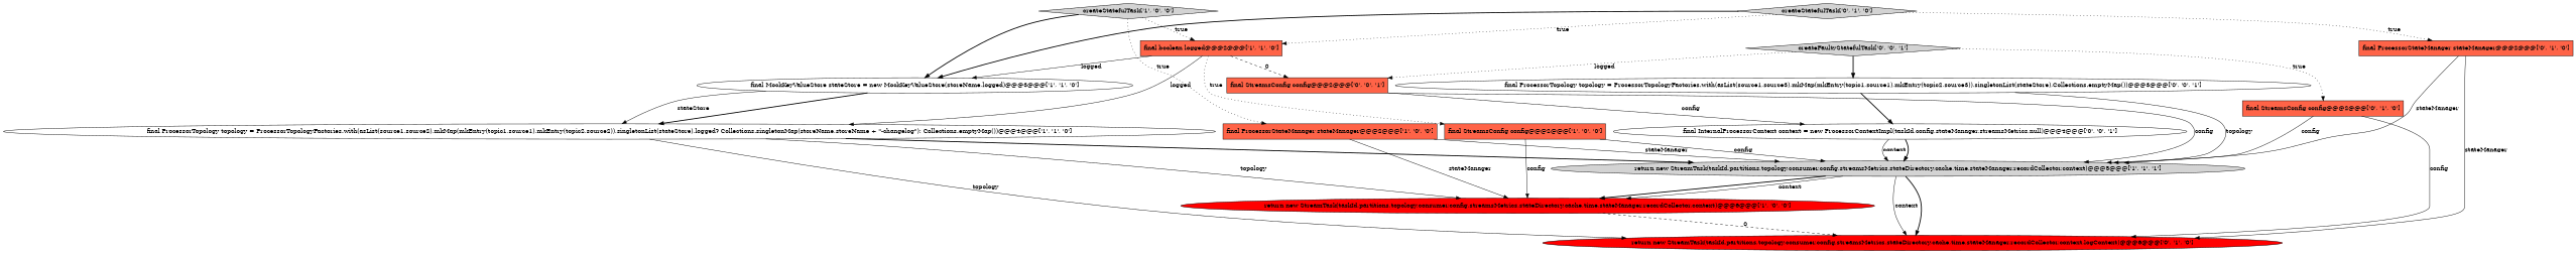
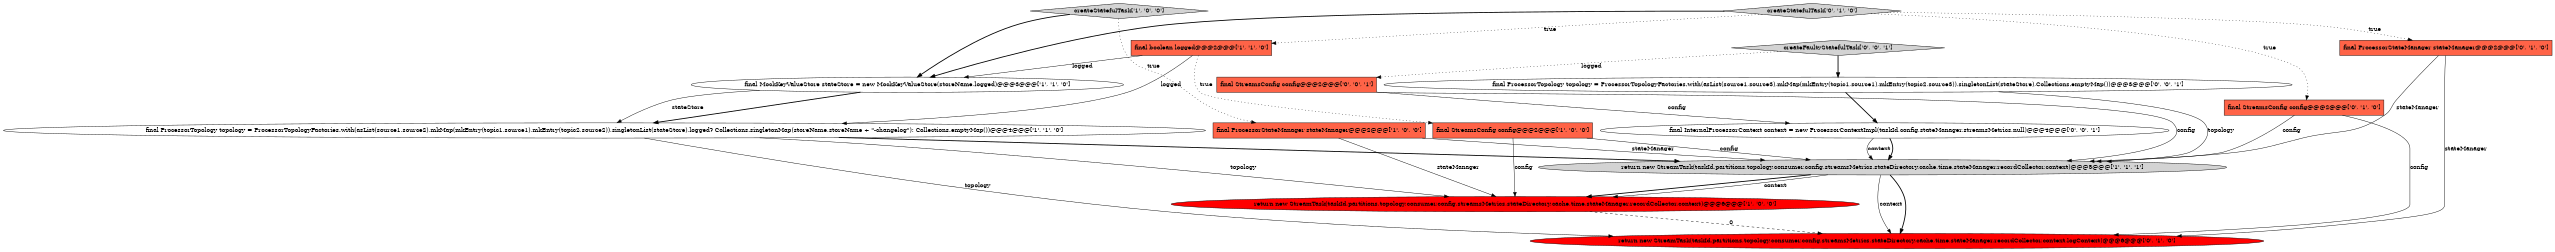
  digraph {
    node [fillcolor=tomato shape=ellipse style=filled]
    edge [style=solid]
    n1 [label="final ProcessorStateManager stateManager@@@2@@@['0', '1', '0']" shape=box]
    n2 [fillcolor=red label="return new StreamTask(taskId,partitions,topology,consumer,config,streamsMetrics,stateDirectory,cache,time,stateManager,recordCollector,context,logContext)@@@6@@@['0', '1', '0']"]
    n3 [fillcolor=lightgray label="return new StreamTask(taskId,partitions,topology,consumer,config,streamsMetrics,stateDirectory,cache,time,stateManager,recordCollector,context)@@@5@@@['1', '1', '1']"]
    n4 [fillcolor=red label="return new StreamTask(taskId,partitions,topology,consumer,config,streamsMetrics,stateDirectory,cache,time,stateManager,recordCollector,context)@@@6@@@['1', '0', '0']"]
    n5 [fillcolor=white label="final MockKeyValueStore stateStore = new MockKeyValueStore(storeName,logged)@@@3@@@['1', '1', '0']"]
    n6 [fillcolor=white label="final ProcessorTopology topology = ProcessorTopologyFactories.with(asList(source1,source2),mkMap(mkEntry(topic1,source1),mkEntry(topic2,source2)),singletonList(stateStore),logged? Collections.singletonMap(storeName,storeName + \"-changelog\"): Collections.emptyMap())@@@4@@@['1', '1', '0']"]
    n7 [fillcolor=lightgray label="createStatefulTask['1', '0', '0']" shape=diamond]
    n8 [label="final boolean logged@@@2@@@['1', '1', '0']" shape=box]
    n9 [label="final ProcessorStateManager stateManager@@@2@@@['1', '0', '0']" shape=box]
    n10 [label="final StreamsConfig config@@@2@@@['1', '0', '0']" shape=box]
    n11 [label="final StreamsConfig config@@@2@@@['0', '0', '1']" shape=box]
    n12 [fillcolor=white label="final InternalProcessorContext context = new ProcessorContextImpl(taskId,config,stateManager,streamsMetrics,null)@@@4@@@['0', '0', '1']"]
    n13 [fillcolor=lightgray label="createFaultyStatefulTask['0', '0', '1']" shape=diamond]
    n14 [fillcolor=white label="final ProcessorTopology topology = ProcessorTopologyFactories.with(asList(source1,source3),mkMap(mkEntry(topic1,source1),mkEntry(topic2,source3)),singletonList(stateStore),Collections.emptyMap())@@@3@@@['0', '0', '1']"]
    n15 [label="final StreamsConfig config@@@2@@@['0', '1', '0']" shape=box]
    n16 [fillcolor=lightgray label="createStatefulTask['0', '1', '0']" shape=diamond]
    n1 -> n2 [label=stateManager]
    n1 -> n3 [label=stateManager]
    n3 -> n2 [style=bold]
    n3 -> n2 [label=context]
    n3 -> n4 [style=bold]
    n3 -> n4 [label=context]
    n4 -> n2 [label=0 style=dashed]
    n5 -> n6 [style=bold]
    n5 -> n6 [label=stateStore]
    n6 -> n2 [label=topology]
    n6 -> n3 [style=bold]
    n6 -> n4 [label=topology]
    n7 -> n5 [style=bold]
-   n7 -> n8 [label=true style=dotted]
    n7 -> n9 [label=true style=dotted]
    n8 -> n5 [label=logged]
    n8 -> n6 [label=logged]
    n8 -> n10 [label=true style=dotted]
-   n8 -> n11 [label=0 style=dashed]
    n9 -> n3 [label=stateManager]
    n9 -> n4 [label=stateManager]
    n10 -> n3 [label=config]
    n10 -> n4 [label=config]
    n11 -> n3 [label=config]
    n11 -> n12 [label=config]
    n12 -> n3 [style=bold]
    n12 -> n3 [label=context]
    n13 -> n11 [label=logged style=dotted]
    n13 -> n14 [style=bold]
    n14 -> n3 [label=topology]
    n14 -> n12 [style=bold]
    n15 -> n2 [label=config]
    n15 -> n3 [label=config]
    n16 -> n1 [label=true style=dotted]
    n16 -> n5 [style=bold]
    n16 -> n8 [label=true style=dotted]
-   n13 -> n15 [label=true style=dotted]
+   n16 -> n15 [label=true style=dotted]
  }
